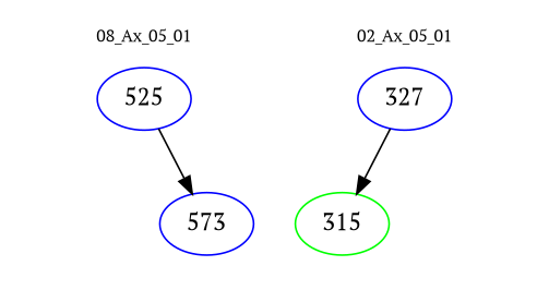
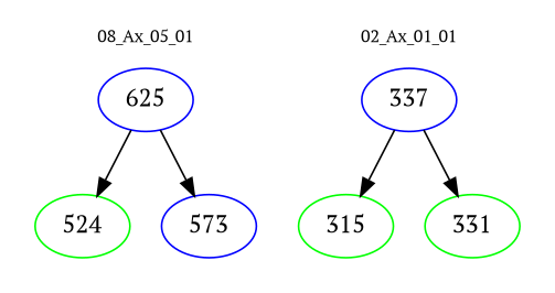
  digraph {
    fontname="PT Serif"
    node [color=blue fontname="PT Serif"]
    edge [color=black fontname="PT Serif"]
-   n1 [label=525]
+   n1 [label=625]
+   n2 [color=green label=524]
    n3 [label=573]
-   n4 [label=327]
+   n4 [label=337]
    n5 [color=green label=315]
+   n6 [color=green label=331]
    subgraph cluster_1 {
      color=white
      fontsize=10
      label="08_Ax_05_01"
      n1
+     n2
      n3
    }
    subgraph cluster_2 {
      color=white
      fontsize=10
-     label="02_Ax_05_01"
+     label="02_Ax_01_01"
      n4
      n5
+     n6
    }
+   n1 -> n2
    n1 -> n3
    n4 -> n5
+   n4 -> n6
  }
